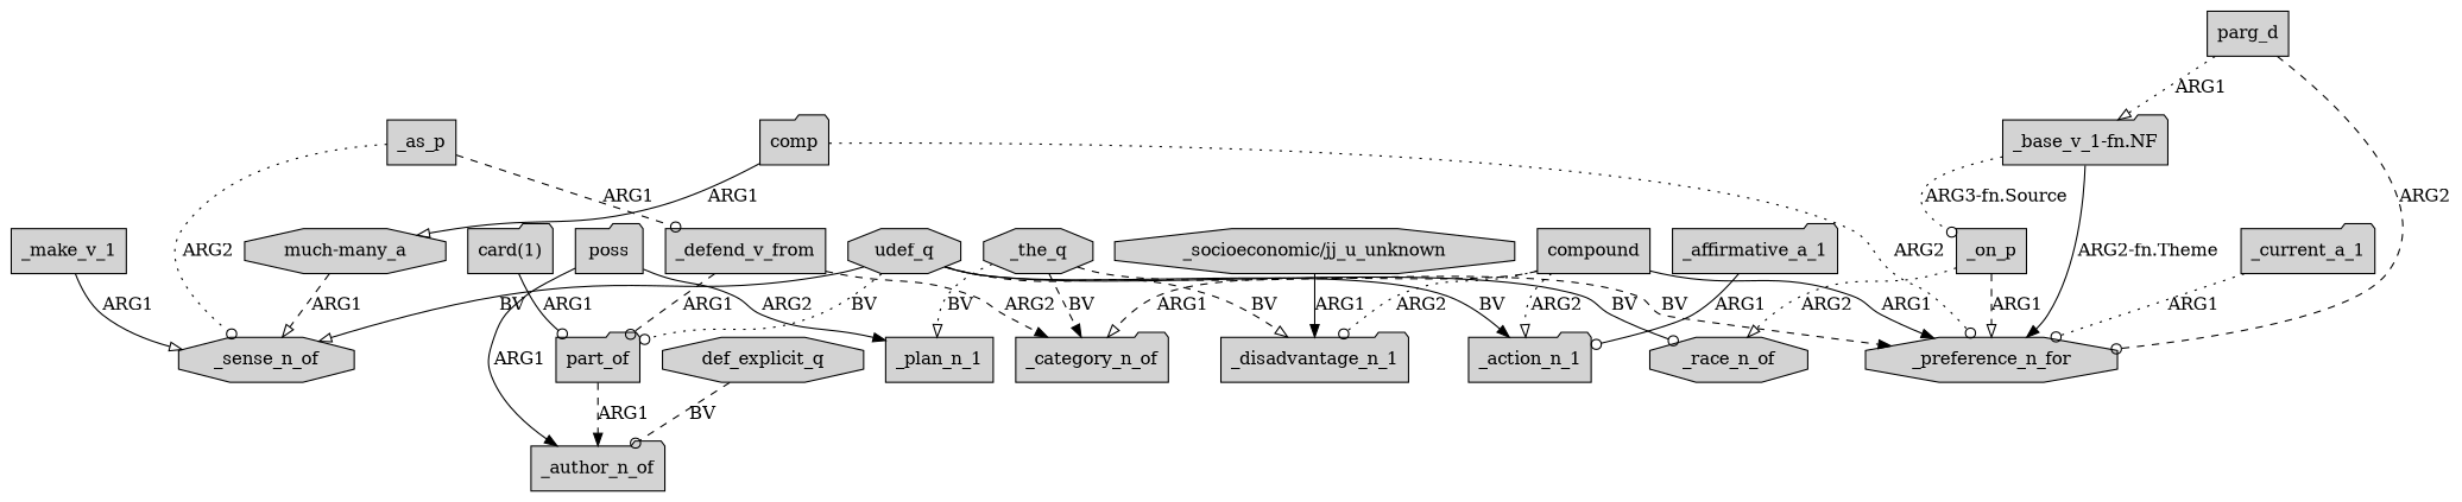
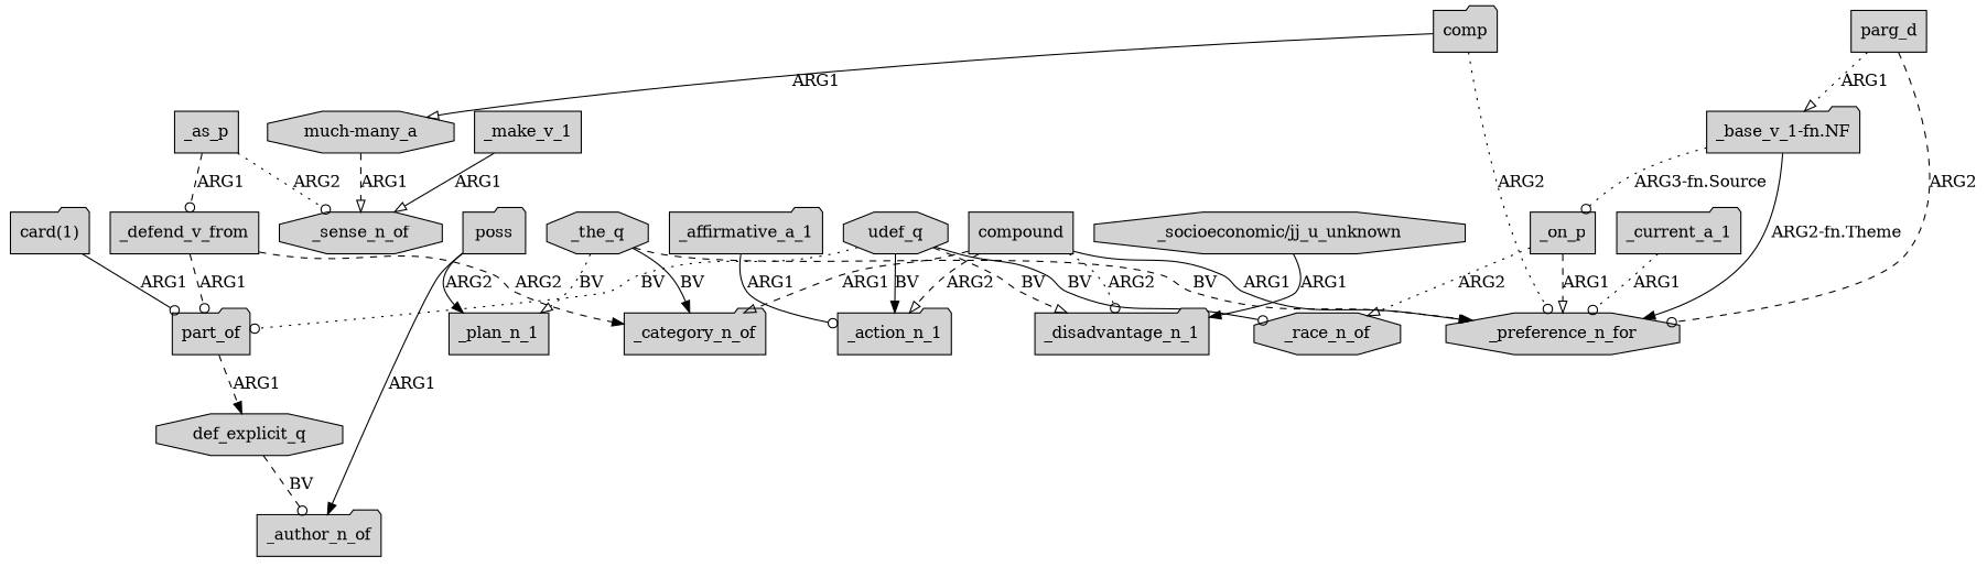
  digraph {
    node [shape=folder style=filled]
    edge [arrowhead=odot style=dashed]
    _as_p [shape=box]
    _sense_n_of [shape=octagon]
    _defend_v_from [shape=box]
    part_of
    _category_n_of
    poss
    _author_n_of
    _plan_n_1 [shape=box]
    udef_q [shape=octagon]
    _race_n_of [shape=octagon]
    _action_n_1
    _disadvantage_n_1
    _on_p [shape=box]
    _preference_n_for [shape=octagon]
    compound [shape=box]
    "_base_v_1-fn.NF"
    _the_q [shape=octagon]
    _current_a_1
    _affirmative_a_1
    "_socioeconomic/jj_u_unknown" [shape=octagon]
    comp
    "much-many_a" [shape=octagon]
    def_explicit_q [shape=octagon]
    _make_v_1 [shape=box]
    parg_d [shape=box]
    "card(1)"
    _as_p -> _sense_n_of [label=ARG2 style=dotted]
    _as_p -> _defend_v_from [label=ARG1]
    _defend_v_from -> part_of [label=ARG1]
    _defend_v_from -> _category_n_of [arrowhead=normal label=ARG2]
-   part_of -> _author_n_of [arrowhead=normal label=ARG1]
+   part_of -> def_explicit_q [arrowhead=normal label=ARG1]
    poss -> _author_n_of [arrowhead=normal label=ARG1 style=solid]
    poss -> _plan_n_1 [arrowhead=normal label=ARG2 style=solid]
-   udef_q -> _sense_n_of [arrowhead=onormal label=BV style=solid]
    udef_q -> part_of [label=BV style=dotted]
    udef_q -> _race_n_of [label=BV style=solid]
    udef_q -> _action_n_1 [arrowhead=normal label=BV style=solid]
    udef_q -> _disadvantage_n_1 [arrowhead=onormal label=BV]
    _on_p -> _race_n_of [arrowhead=onormal label=ARG2 style=dotted]
    _on_p -> _preference_n_for [arrowhead=onormal label=ARG1]
    compound -> _category_n_of [arrowhead=onormal label=ARG1]
-   compound -> _action_n_1 [arrowhead=onormal label=ARG2 style=dotted]
+   compound -> _action_n_1 [arrowhead=onormal label=ARG2]
    compound -> _disadvantage_n_1 [label=ARG2 style=dotted]
    compound -> _preference_n_for [arrowhead=normal label=ARG1 style=solid]
    "_base_v_1-fn.NF" -> _on_p [label="ARG3-fn.Source" style=dotted]
    "_base_v_1-fn.NF" -> _preference_n_for [arrowhead=normal label="ARG2-fn.Theme" style=solid]
-   _the_q -> _category_n_of [arrowhead=normal label=BV]
+   _the_q -> _category_n_of [arrowhead=normal label=BV style=solid]
    _the_q -> _plan_n_1 [arrowhead=onormal label=BV style=dotted]
    _the_q -> _preference_n_for [arrowhead=normal label=BV]
    _current_a_1 -> _preference_n_for [label=ARG1 style=dotted]
    _affirmative_a_1 -> _action_n_1 [label=ARG1 style=solid]
    "_socioeconomic/jj_u_unknown" -> _disadvantage_n_1 [arrowhead=normal label=ARG1 style=solid]
    comp -> _preference_n_for [label=ARG2 style=dotted]
    comp -> "much-many_a" [arrowhead=onormal label=ARG1 style=solid]
    "much-many_a" -> _sense_n_of [arrowhead=onormal label=ARG1]
    def_explicit_q -> _author_n_of [label=BV]
    _make_v_1 -> _sense_n_of [arrowhead=onormal label=ARG1 style=solid]
    parg_d -> _preference_n_for [label=ARG2]
    parg_d -> "_base_v_1-fn.NF" [arrowhead=onormal label=ARG1 style=dotted]
    "card(1)" -> part_of [label=ARG1 style=solid]
  }
